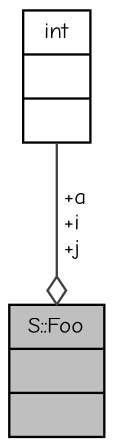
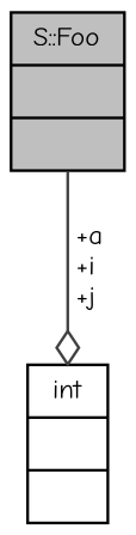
  digraph {
    fontname="Comic Neue"
    node [color=black fontname="Comic Neue" fontsize=10 shape=record]
    n1 [fillcolor=grey75 fontcolor=black height=0.2 label="{S::Foo\n||}" style=filled width=0.4]
    n2 [height=0.2 label="{int\n||}" width=0.4]
-   n2 -> n1 [arrowhead=odiamond color=grey25 fontname="Comic Neue" fontsize=10 label=" +a\n+i\n+j" labelfontname=Helvetica labelfontsize=10 style=solid]
+   n1 -> n2 [arrowhead=odiamond color=grey25 fontname="Comic Neue" fontsize=10 label=" +a\n+i\n+j" labelfontname=Helvetica labelfontsize=10 style=solid]
  }
